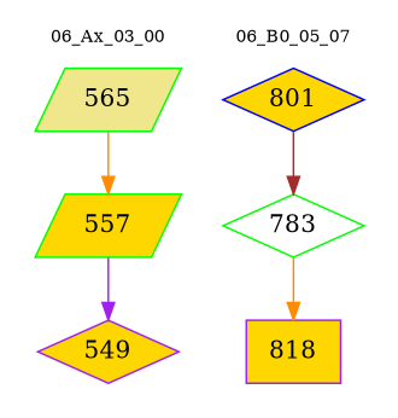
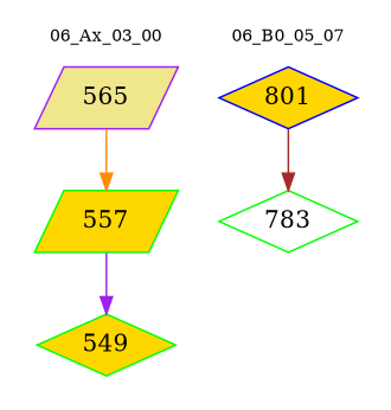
  digraph {
    node [color=purple fillcolor=gold shape=diamond style=filled]
    edge [color=darkorange]
-   n1 [color=green fillcolor=khaki label=565 shape=parallelogram]
+   n1 [fillcolor=khaki label=565 shape=parallelogram]
    n2 [color=green label=557 shape=parallelogram]
-   n3 [label=549]
+   n3 [color=green label=549]
    n4 [color=blue label=801]
    n5 [color=green fillcolor=white label=783]
-   n6 [label=818 shape=box]
    subgraph cluster_1 {
      color=white
      fontsize=10
      label="06_Ax_03_00"
      n1
      n2
      n3
    }
    subgraph cluster_2 {
      color=white
      fontsize=10
      label="06_B0_05_07"
      n4
      n5
-     n6
    }
    n1 -> n2
    n2 -> n3 [color=purple]
    n4 -> n5 [color=brown]
-   n5 -> n6
  }
